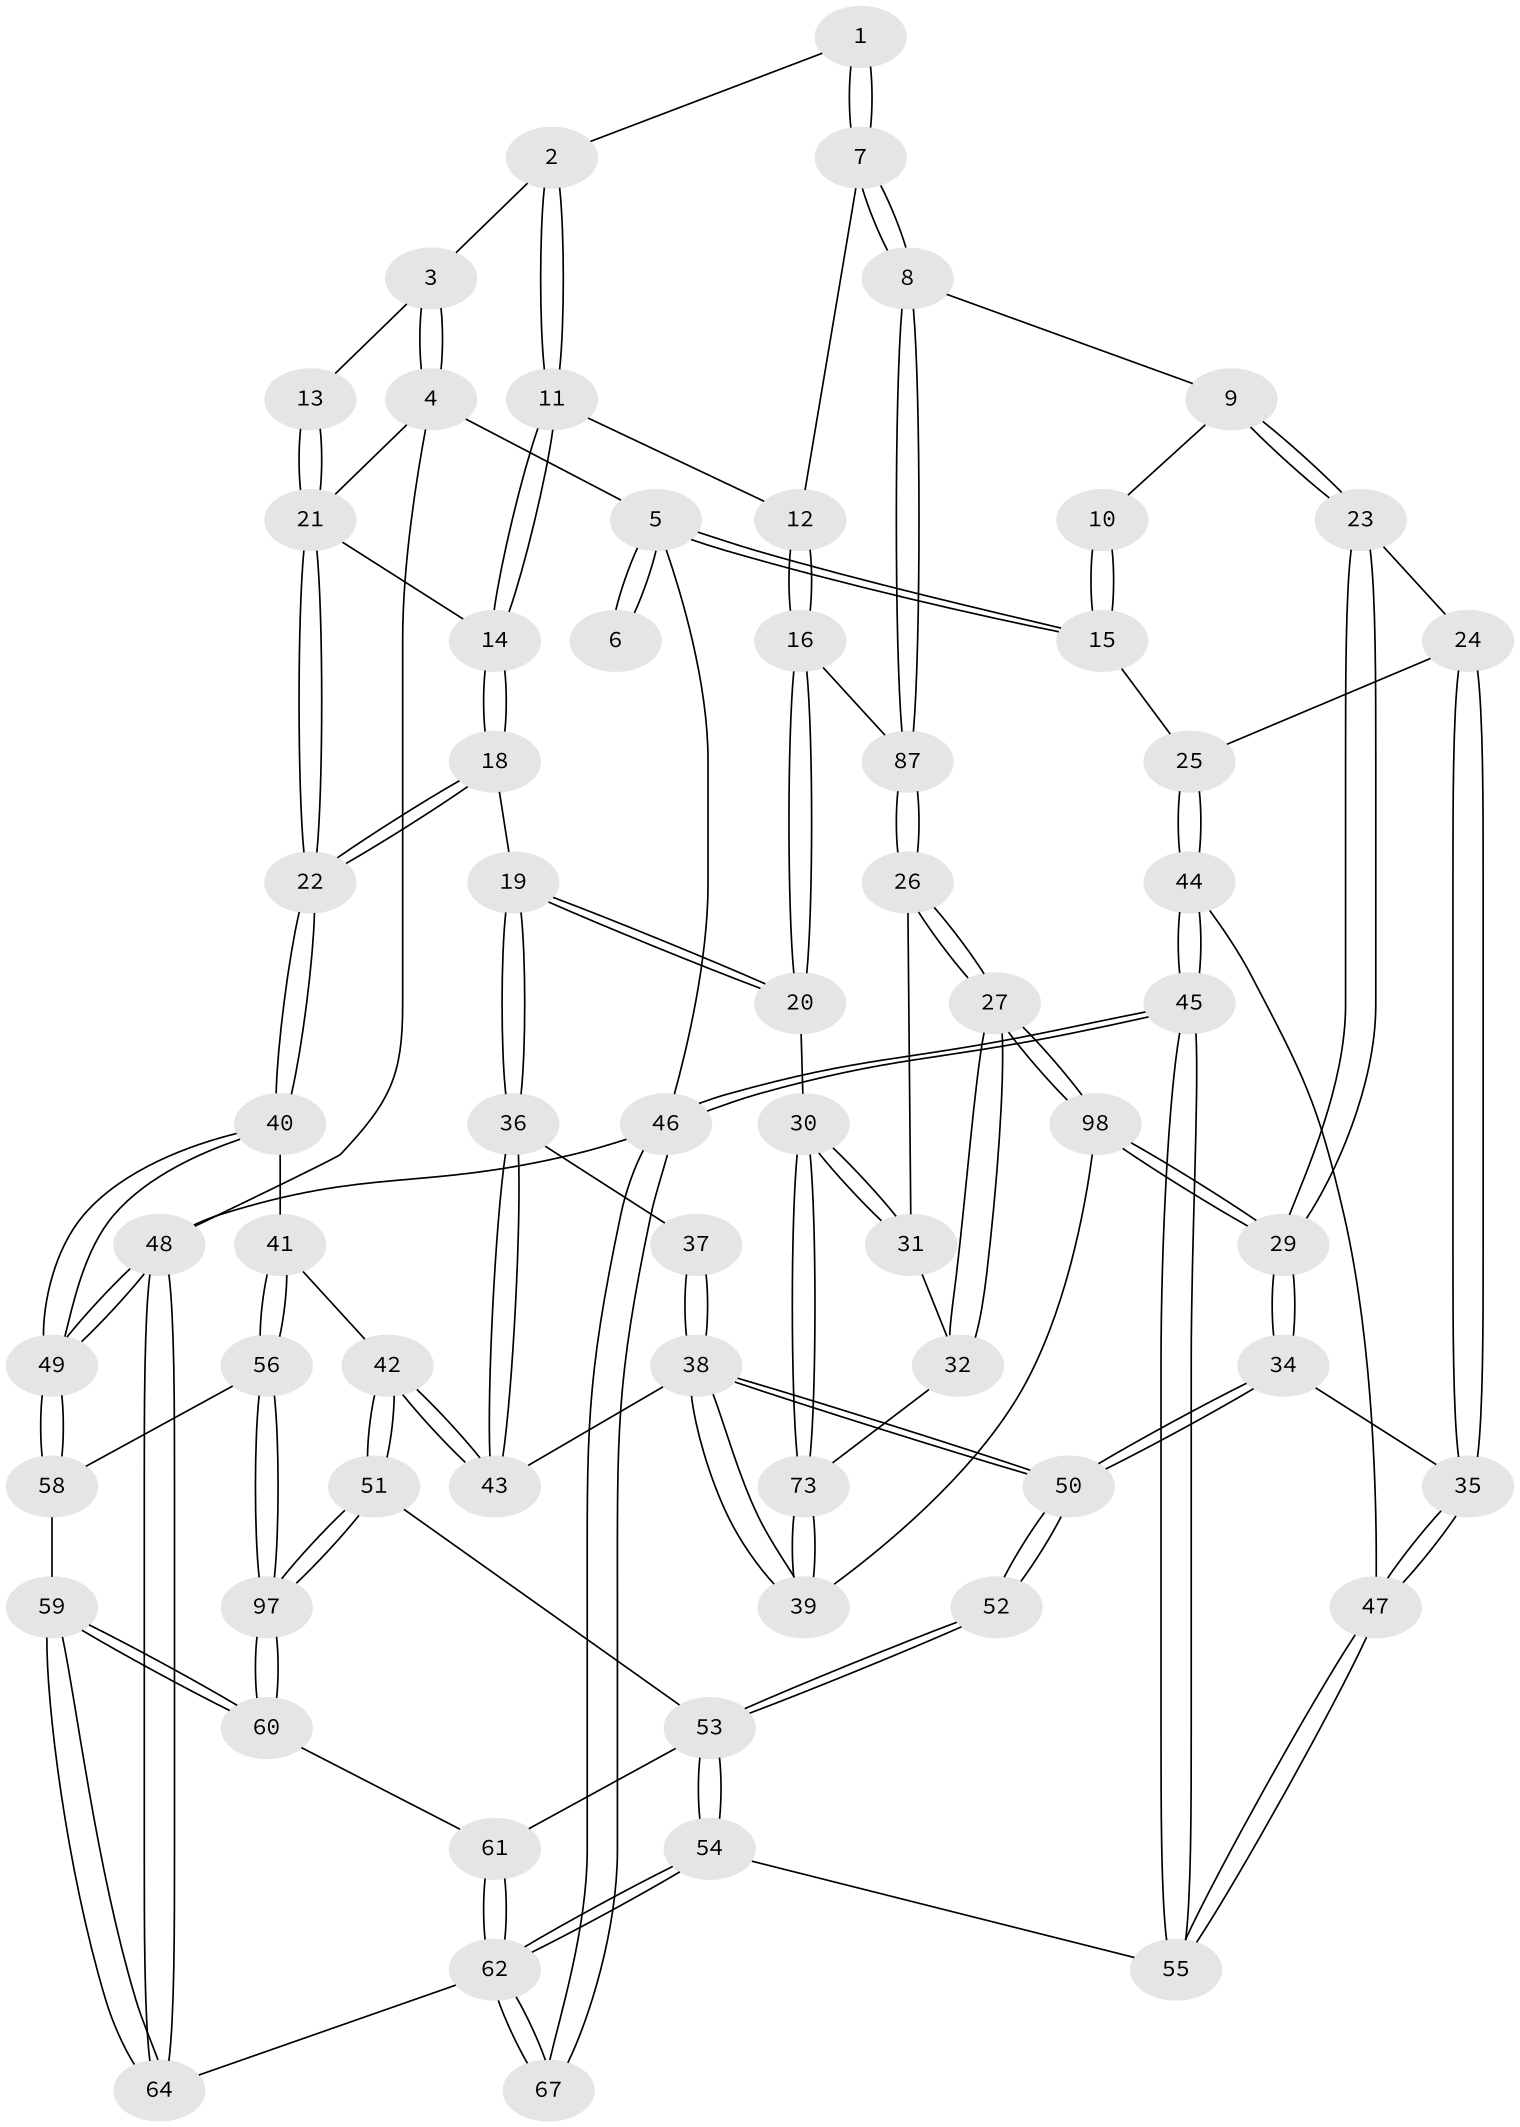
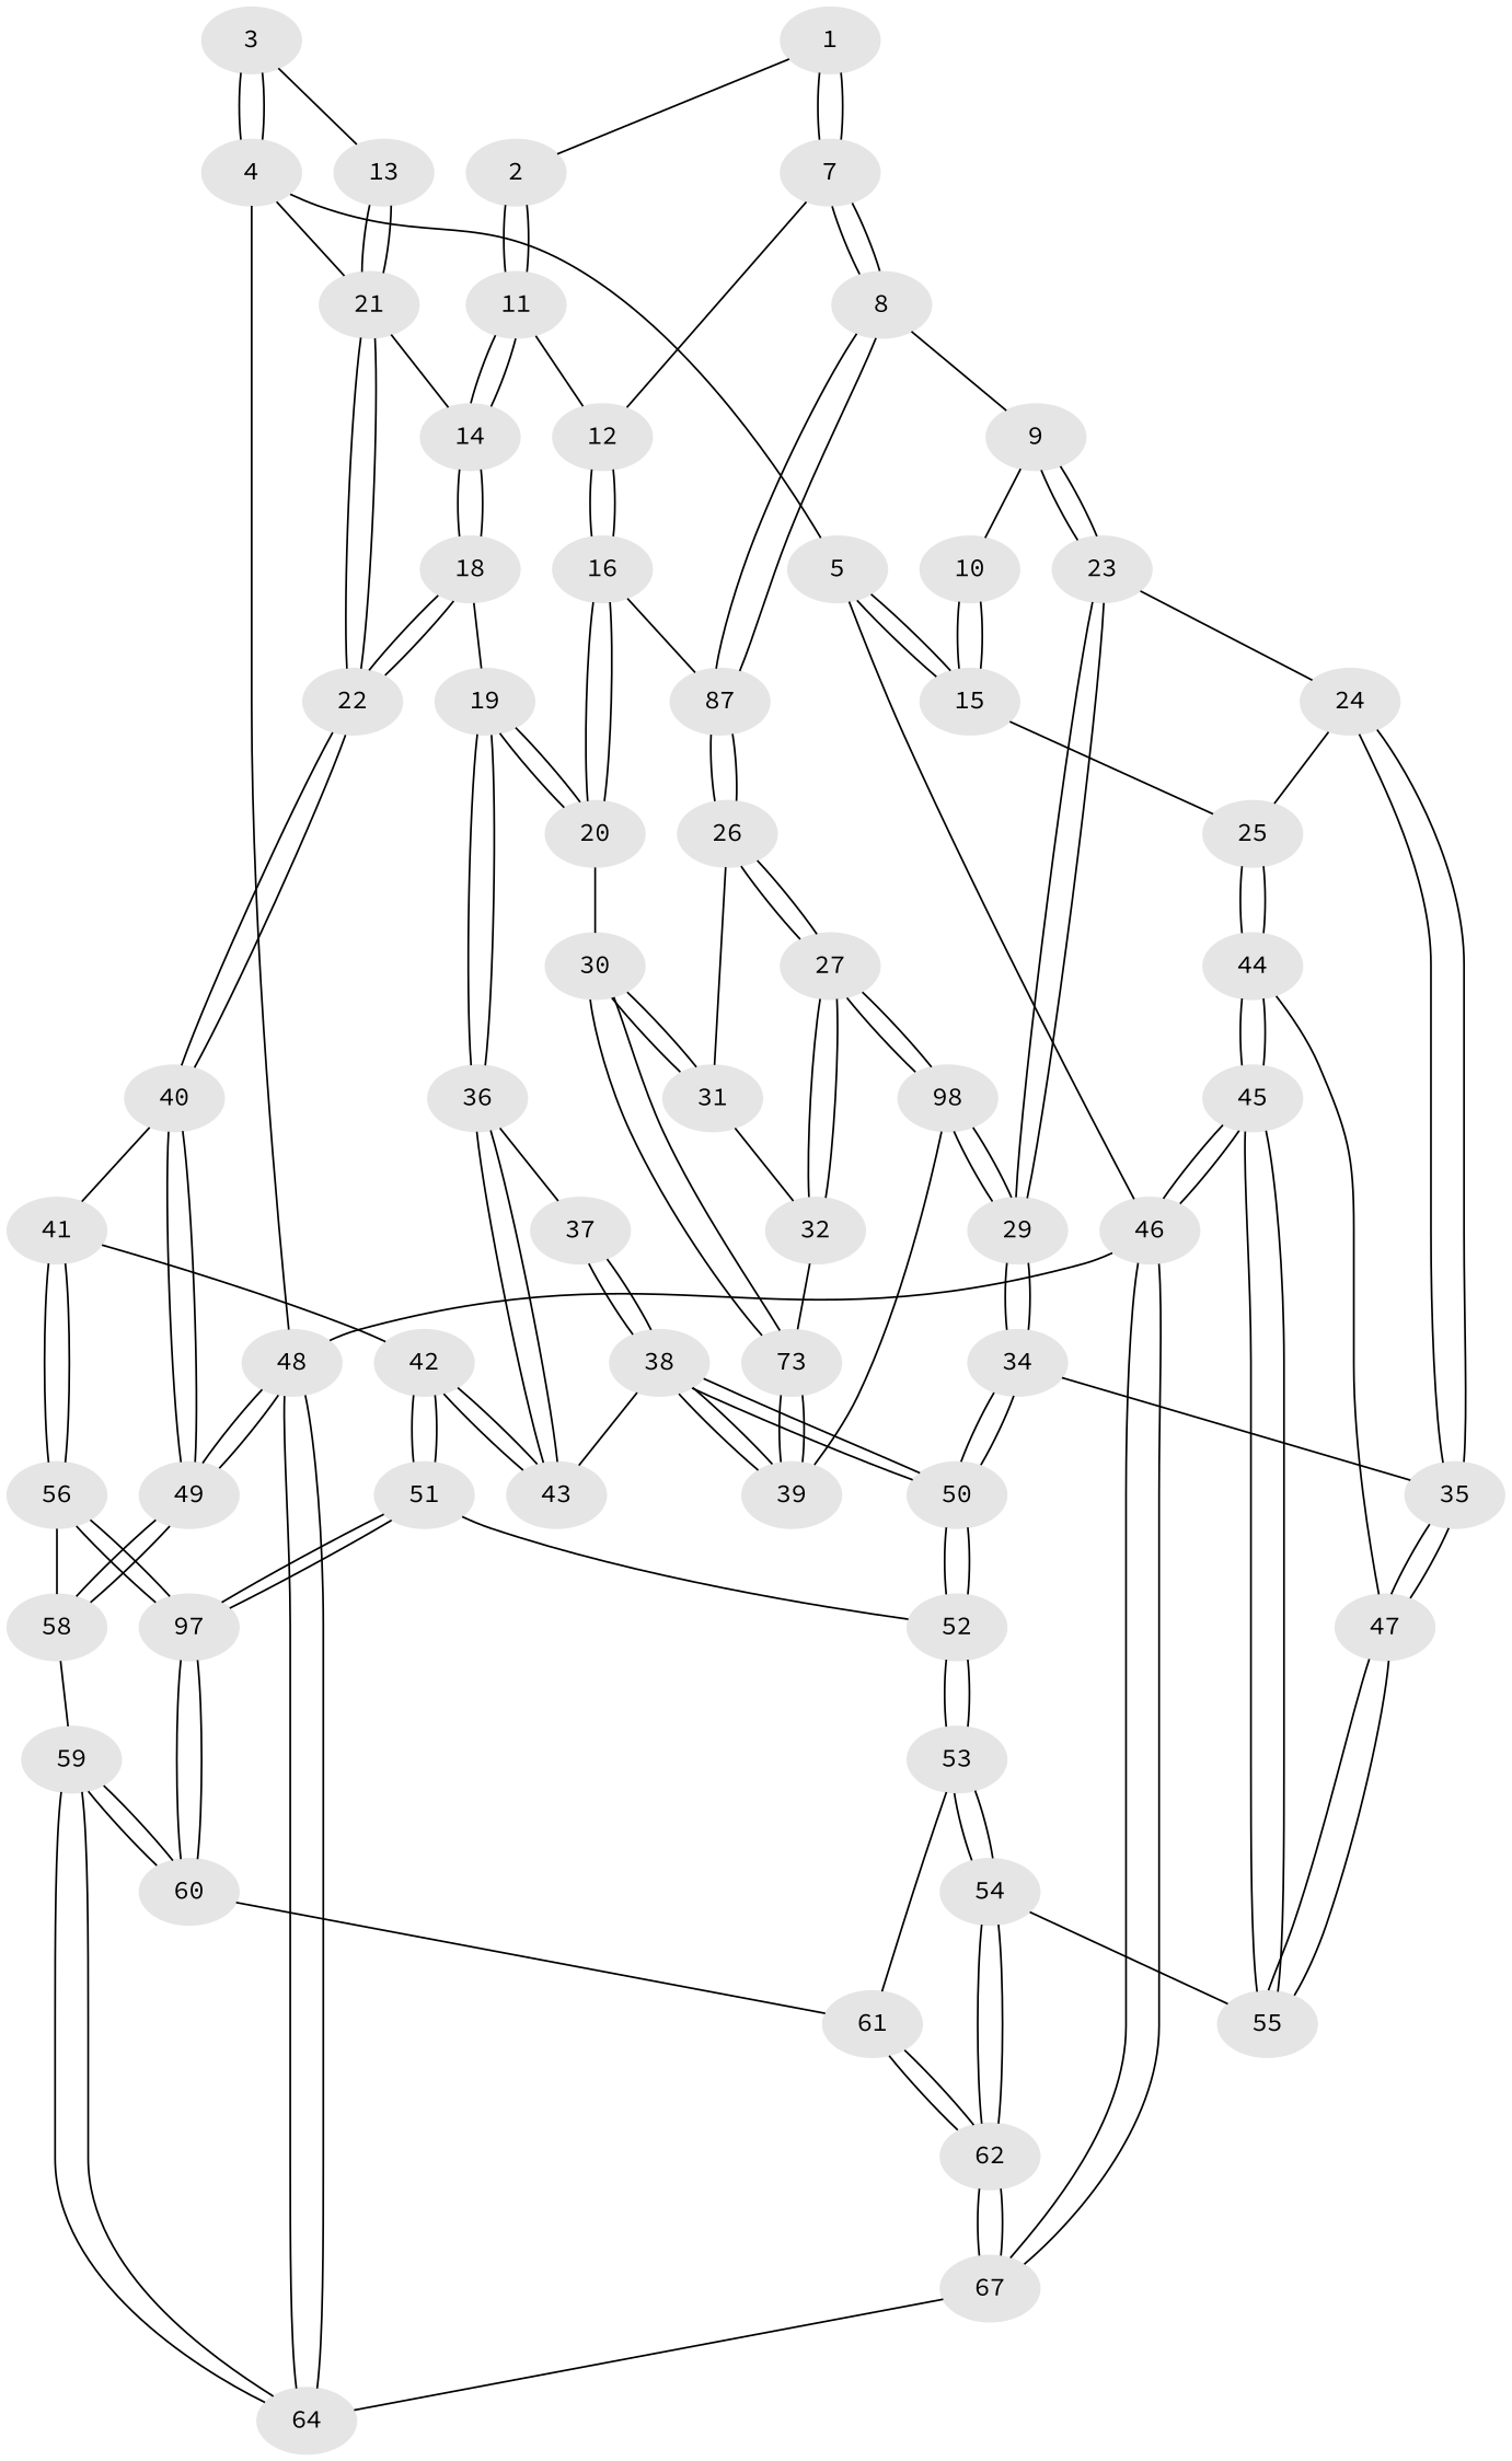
  graph {
    fontname="Source Code Pro"
    node [color=gray90 fontname="Source Code Pro" style=filled]
    edge [fontname="Source Code Pro"]
    1
    2
    7
    3
    11
    8
    12
    4
    13
    14
    5
    21
    48
-   6
    15
    46
    22
    49
    64
    25
    n21 [label=67]
    10
    9
    n24 [label=87]
    16
    23
    26
    24
    29
    18
    20
    19
    44
    30
    27
    31
    36
    40
    37
    43
    n41 [label=73]
    41
    35
    34
    47
    45
    n47 [label=98]
    32
    39
    50
    52
    55
    38
    42
    56
    58
    51
    n58 [label=97]
    59
    53
    60
    54
    61
    62
    1 -- 2
    1 -- 7
    1 -- 7
-   2 -- 3
    2 -- 11
    2 -- 11
    7 -- 8
    7 -- 8
    7 -- 12
    3 -- 4
    3 -- 4
    3 -- 13
    11 -- 12
    11 -- 14
    11 -- 14
    8 -- 9
    8 -- n24
    8 -- n24
    12 -- 16
    12 -- 16
    4 -- 5
    4 -- 21
    4 -- 48
    13 -- 21
    13 -- 21
    14 -- 18
    14 -- 18
-   5 -- 6
-   5 -- 6
    5 -- 15
    5 -- 15
    5 -- 46
    21 -- 14
    21 -- 22
    21 -- 22
    48 -- 49
    48 -- 49
    48 -- 64
    48 -- 64
    15 -- 25
    46 -- 48
    46 -- n21
    46 -- n21
    22 -- 40
    22 -- 40
    49 -- 58
    49 -- 58
    25 -- 44
    25 -- 44
-   62 -- 64
+   n21 -- 64
    10 -- 15
    10 -- 15
    9 -- 10
    9 -- 23
    9 -- 23
    n24 -- 26
    n24 -- 26
    16 -- n24
    16 -- 20
    16 -- 20
    23 -- 24
    23 -- 29
    23 -- 29
    26 -- 27
    26 -- 27
    26 -- 31
    24 -- 25
    24 -- 35
    24 -- 35
    29 -- 34
    29 -- 34
    18 -- 22
    18 -- 22
    18 -- 19
    20 -- 30
    19 -- 20
    19 -- 20
    19 -- 36
    19 -- 36
    44 -- 47
    44 -- 45
    44 -- 45
    30 -- 31
    30 -- 31
    30 -- n41
    30 -- n41
    27 -- n47
    27 -- n47
    27 -- 32
    27 -- 32
    31 -- 32
    36 -- 37
    36 -- 43
    36 -- 43
    40 -- 49
    40 -- 49
    40 -- 41
    37 -- 38
    37 -- 38
    n41 -- 39
    n41 -- 39
    41 -- 42
    41 -- 56
    41 -- 56
    35 -- 47
    35 -- 47
    34 -- 35
    34 -- 50
    34 -- 50
    47 -- 55
    47 -- 55
    45 -- 46
    45 -- 46
    45 -- 55
    45 -- 55
    n47 -- 29
    n47 -- 29
    n47 -- 39
    32 -- n41
    50 -- 52
    50 -- 52
    52 -- 53
    52 -- 53
    38 -- 43
    38 -- 39
    38 -- 39
    38 -- 50
    38 -- 50
    42 -- 43
    42 -- 43
    42 -- 51
    42 -- 51
    56 -- 58
    56 -- n58
    56 -- n58
    58 -- 59
-   51 -- 53
+   51 -- 52
    51 -- n58
    51 -- n58
    n58 -- 60
    n58 -- 60
    59 -- 64
    59 -- 64
    59 -- 60
    59 -- 60
    53 -- 54
    53 -- 54
    53 -- 61
    60 -- 61
    54 -- 55
    54 -- 62
    54 -- 62
    61 -- 62
    61 -- 62
    62 -- n21
    62 -- n21
  }
